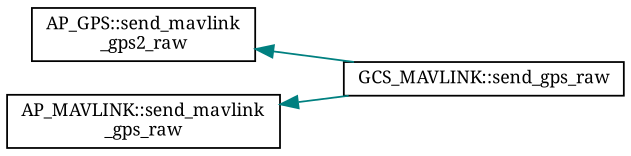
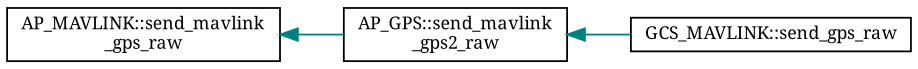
  digraph {
    fontname="Noto Serif"
    rankdir=LR
    node [color=black fillcolor=white fontname="Noto Serif" fontsize=10 shape=record style=filled]
    edge [color=teal dir=back fontname="Noto Serif" fontsize=10 labelfontname=Helvetica labelfontsize=10 style=solid]
    n1 [height=0.2 label="AP_GPS::send_mavlink\l_gps2_raw" width=0.4]
    n2 [height=0.2 label="GCS_MAVLINK::send_gps_raw" width=0.4]
    n3 [height=0.2 label="AP_MAVLINK::send_mavlink\l_gps_raw" width=0.4]
    n1 -> n2
-   n3 -> n2
+   n3 -> n1
  }
